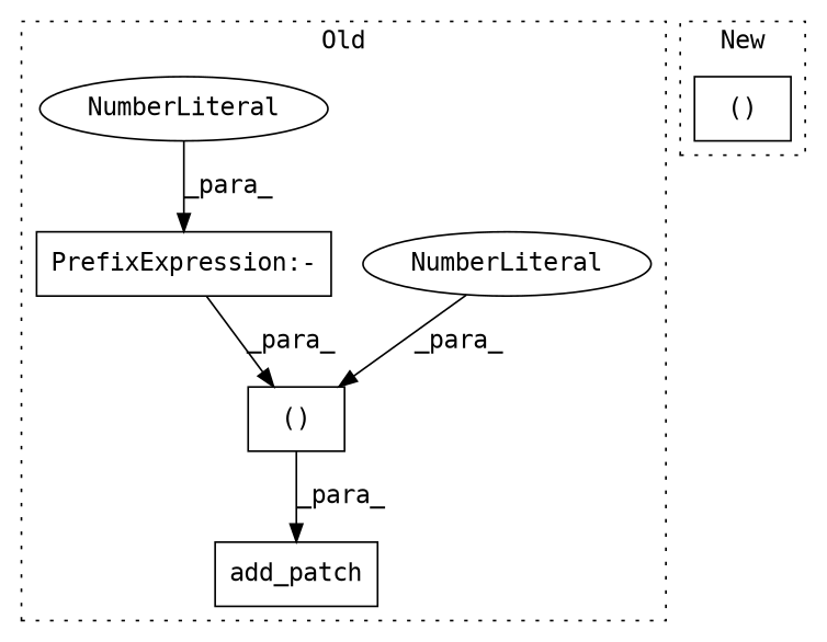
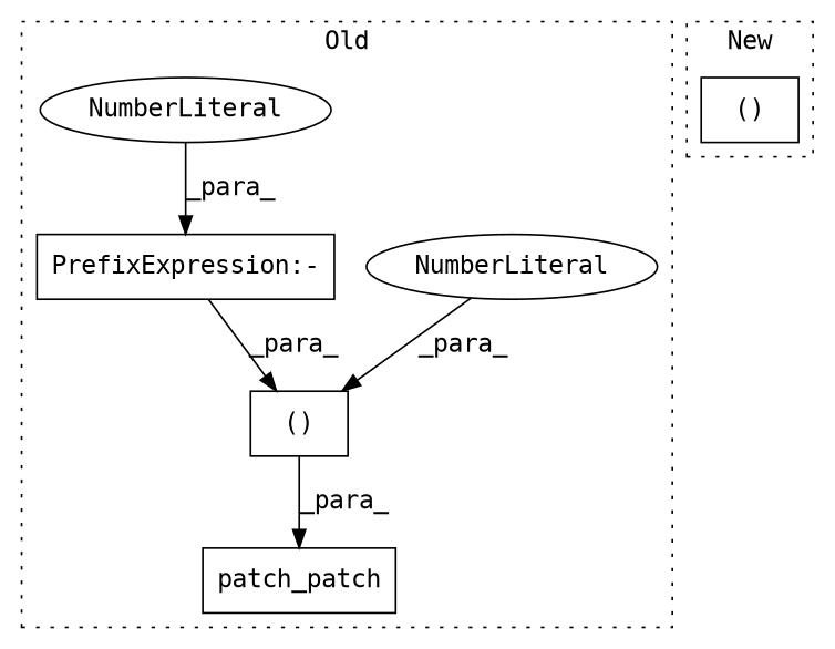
  digraph {
    fontname="DejaVu Sans Mono"
    node [a=106 l=4 s=318 shape=box fontname="DejaVu Sans Mono"]
    edge [fontname="DejaVu Sans Mono"]
-   n1 [a=32 l="10,1" label=add_patch s="288,421"]
+   n1 [a=32 l="10,1" label=patch_patch s="288,421"]
    n2 [l=22 label="()"]
    n3 [a=34 label=NumberLiteral s=336 shape=ellipse]
    n4 [a=38 l=1 label="PrefixExpression:-"]
    n5 [a=34 label=NumberLiteral s=319 shape=ellipse]
    n6 [l=35 label="()" s=362]
    subgraph cluster_1 {
      label=Old
      style=dotted
      n1
      n2
      n3
      n4
      n5
    }
    subgraph cluster_2 {
      label=New
      style=dotted
      n6
    }
    n2 -> n1 [label=_para_]
    n3 -> n2 [label=_para_]
    n4 -> n2 [label=_para_]
    n5 -> n4 [label=_para_]
  }
